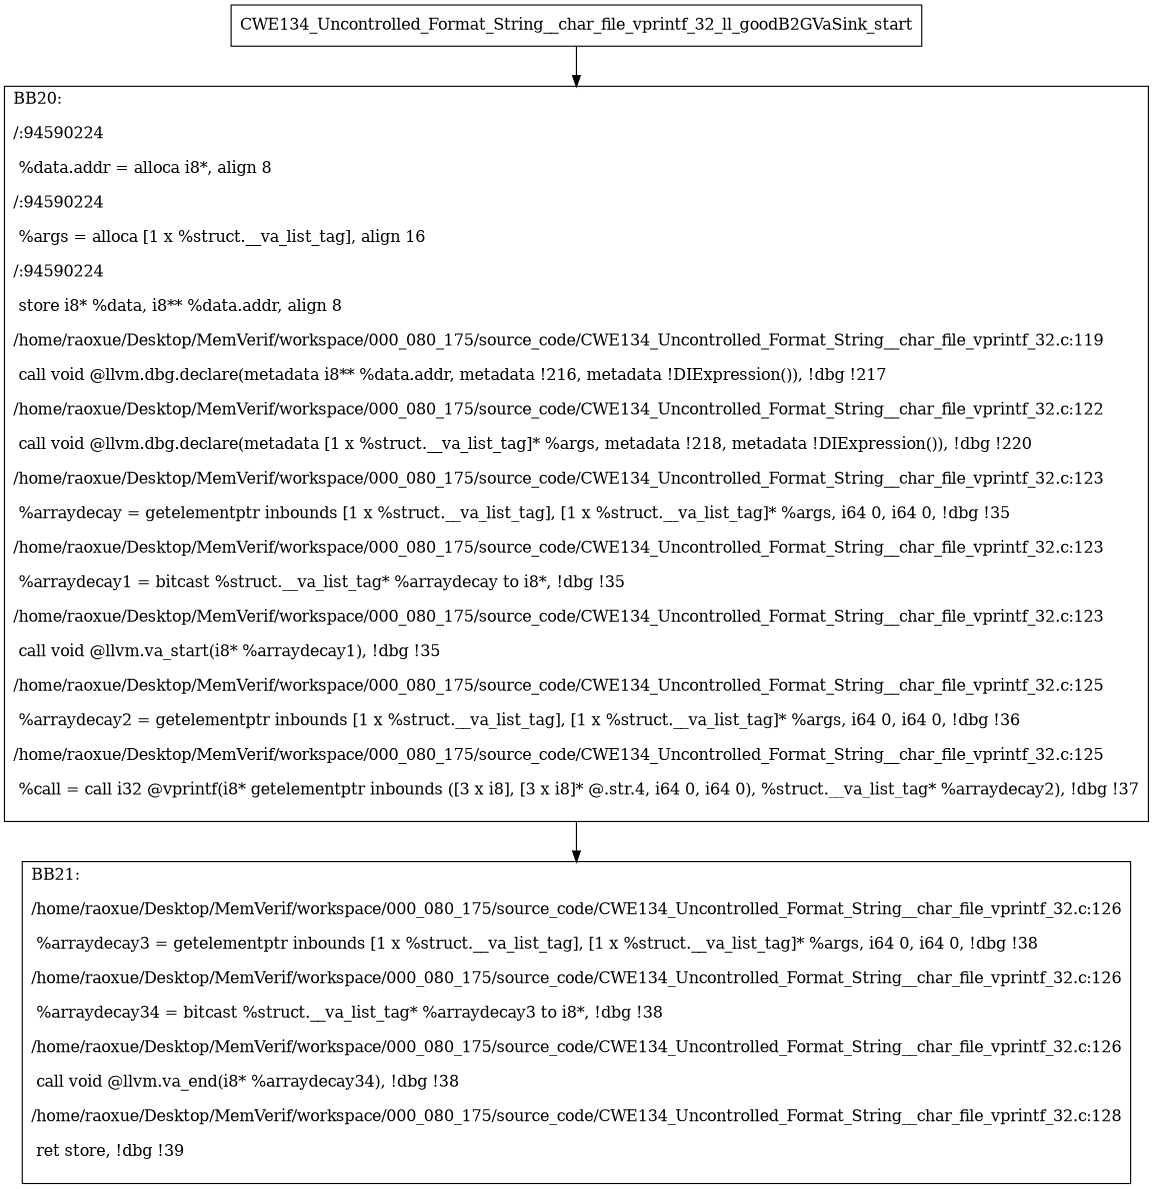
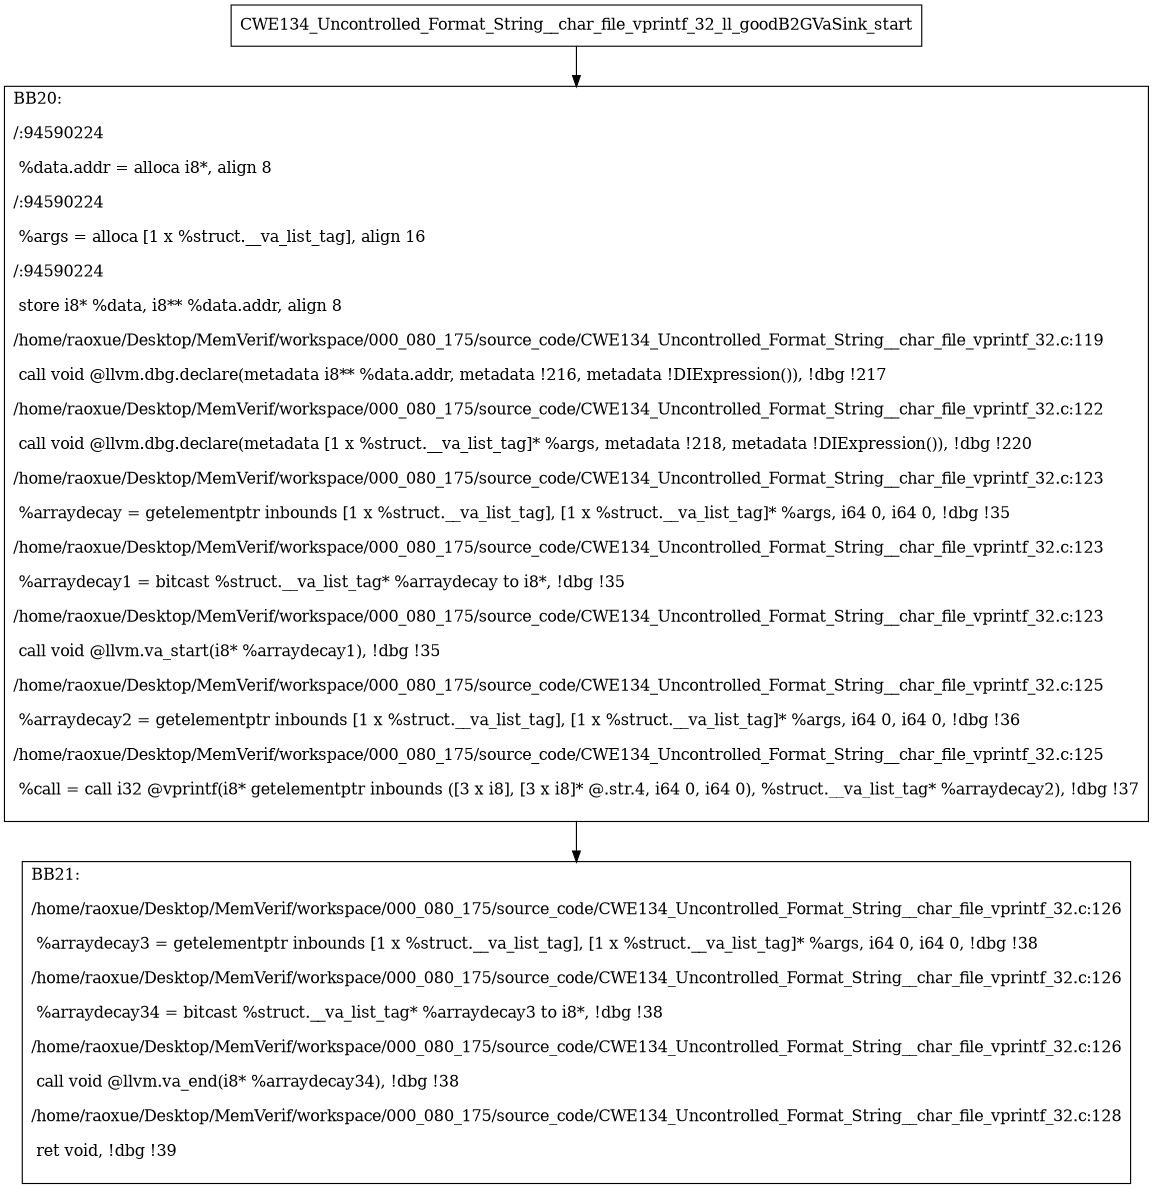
  digraph {
    node [shape=record]
    n1 [label="{CWE134_Uncontrolled_Format_String__char_file_vprintf_32_ll_goodB2GVaSink_start}"]
    n2 [label="{BB20:\l\l/:94590224\l\n  %data.addr = alloca i8*, align 8\l\n/:94590224\l\n  %args = alloca [1 x %struct.__va_list_tag], align 16\l\n/:94590224\l\n  store i8* %data, i8** %data.addr, align 8\l\n/home/raoxue/Desktop/MemVerif/workspace/000_080_175/source_code/CWE134_Uncontrolled_Format_String__char_file_vprintf_32.c:119\l\n  call void @llvm.dbg.declare(metadata i8** %data.addr, metadata !216, metadata !DIExpression()), !dbg !217\l\n/home/raoxue/Desktop/MemVerif/workspace/000_080_175/source_code/CWE134_Uncontrolled_Format_String__char_file_vprintf_32.c:122\l\n  call void @llvm.dbg.declare(metadata [1 x %struct.__va_list_tag]* %args, metadata !218, metadata !DIExpression()), !dbg !220\l\n/home/raoxue/Desktop/MemVerif/workspace/000_080_175/source_code/CWE134_Uncontrolled_Format_String__char_file_vprintf_32.c:123\l\n  %arraydecay = getelementptr inbounds [1 x %struct.__va_list_tag], [1 x %struct.__va_list_tag]* %args, i64 0, i64 0, !dbg !35\l\n/home/raoxue/Desktop/MemVerif/workspace/000_080_175/source_code/CWE134_Uncontrolled_Format_String__char_file_vprintf_32.c:123\l\n  %arraydecay1 = bitcast %struct.__va_list_tag* %arraydecay to i8*, !dbg !35\l\n/home/raoxue/Desktop/MemVerif/workspace/000_080_175/source_code/CWE134_Uncontrolled_Format_String__char_file_vprintf_32.c:123\l\n  call void @llvm.va_start(i8* %arraydecay1), !dbg !35\l\n/home/raoxue/Desktop/MemVerif/workspace/000_080_175/source_code/CWE134_Uncontrolled_Format_String__char_file_vprintf_32.c:125\l\n  %arraydecay2 = getelementptr inbounds [1 x %struct.__va_list_tag], [1 x %struct.__va_list_tag]* %args, i64 0, i64 0, !dbg !36\l\n/home/raoxue/Desktop/MemVerif/workspace/000_080_175/source_code/CWE134_Uncontrolled_Format_String__char_file_vprintf_32.c:125\l\n  %call = call i32 @vprintf(i8* getelementptr inbounds ([3 x i8], [3 x i8]* @.str.4, i64 0, i64 0), %struct.__va_list_tag* %arraydecay2), !dbg !37\l\n}"]
-   n3 [label="{BB21:\l\l/home/raoxue/Desktop/MemVerif/workspace/000_080_175/source_code/CWE134_Uncontrolled_Format_String__char_file_vprintf_32.c:126\l\n  %arraydecay3 = getelementptr inbounds [1 x %struct.__va_list_tag], [1 x %struct.__va_list_tag]* %args, i64 0, i64 0, !dbg !38\l\n/home/raoxue/Desktop/MemVerif/workspace/000_080_175/source_code/CWE134_Uncontrolled_Format_String__char_file_vprintf_32.c:126\l\n  %arraydecay34 = bitcast %struct.__va_list_tag* %arraydecay3 to i8*, !dbg !38\l\n/home/raoxue/Desktop/MemVerif/workspace/000_080_175/source_code/CWE134_Uncontrolled_Format_String__char_file_vprintf_32.c:126\l\n  call void @llvm.va_end(i8* %arraydecay34), !dbg !38\l\n/home/raoxue/Desktop/MemVerif/workspace/000_080_175/source_code/CWE134_Uncontrolled_Format_String__char_file_vprintf_32.c:128\l\n  ret store, !dbg !39\l\n}"]
+   n3 [label="{BB21:\l\l/home/raoxue/Desktop/MemVerif/workspace/000_080_175/source_code/CWE134_Uncontrolled_Format_String__char_file_vprintf_32.c:126\l\n  %arraydecay3 = getelementptr inbounds [1 x %struct.__va_list_tag], [1 x %struct.__va_list_tag]* %args, i64 0, i64 0, !dbg !38\l\n/home/raoxue/Desktop/MemVerif/workspace/000_080_175/source_code/CWE134_Uncontrolled_Format_String__char_file_vprintf_32.c:126\l\n  %arraydecay34 = bitcast %struct.__va_list_tag* %arraydecay3 to i8*, !dbg !38\l\n/home/raoxue/Desktop/MemVerif/workspace/000_080_175/source_code/CWE134_Uncontrolled_Format_String__char_file_vprintf_32.c:126\l\n  call void @llvm.va_end(i8* %arraydecay34), !dbg !38\l\n/home/raoxue/Desktop/MemVerif/workspace/000_080_175/source_code/CWE134_Uncontrolled_Format_String__char_file_vprintf_32.c:128\l\n  ret void, !dbg !39\l\n}"]
    n1 -> n2
    n2 -> n3
  }
